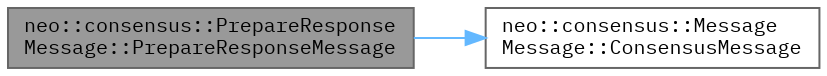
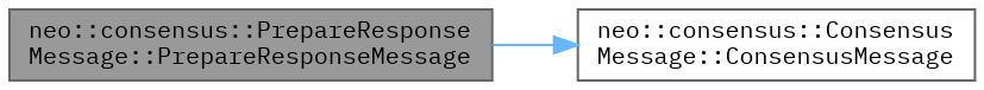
  digraph {
    rankdir=LR
    fontname="IBM Plex Mono"
    node [fontname="IBM Plex Mono" fontsize=10 shape=box style=filled]
    n1 [color=gray40 fillcolor=grey60 fontcolor=black height=0.2 label="neo::consensus::PrepareResponse\lMessage::PrepareResponseMessage" width=0.4]
-   n2 [color=grey40 fillcolor=white height=0.2 label="neo::consensus::Message\lMessage::ConsensusMessage" width=0.4]
+   n2 [color=grey40 fillcolor=white height=0.2 label="neo::consensus::Consensus\lMessage::ConsensusMessage" width=0.4]
    n1 -> n2 [color=steelblue1 fontname="IBM Plex Mono" fontsize=10 labelfontname=Helvetica labelfontsize=10 style=solid]
  }
